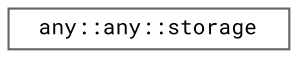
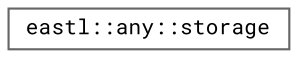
  digraph {
    rankdir=LR
    fontname="Roboto Mono"
-   n1 [color=grey40 fillcolor=white fontname="Roboto Mono" fontsize=10 height=0.2 label="any::any::storage" shape=box style=filled width=0.4]
+   n1 [color=grey40 fillcolor=white fontname="Roboto Mono" fontsize=10 height=0.2 label="eastl::any::storage" shape=box style=filled width=0.4]
  }
